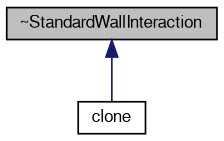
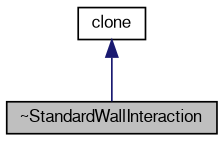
  digraph {
    rankdir=TB
    node [color=black fontname=FreeSans fontsize=10 shape=record]
    n1 [fillcolor=grey75 fontcolor=black height=0.2 label="~StandardWallInteraction" style=filled width=0.4]
    n2 [height=0.2 label=clone width=0.4]
-   n1 -> n2 [color=midnightblue dir=back fontname=FreeSans fontsize=10 labelfontname=FreeSans labelfontsize=10 style=solid]
+   n2 -> n1 [color=midnightblue dir=back fontname=FreeSans fontsize=10 labelfontname=FreeSans labelfontsize=10 style=solid]
  }
